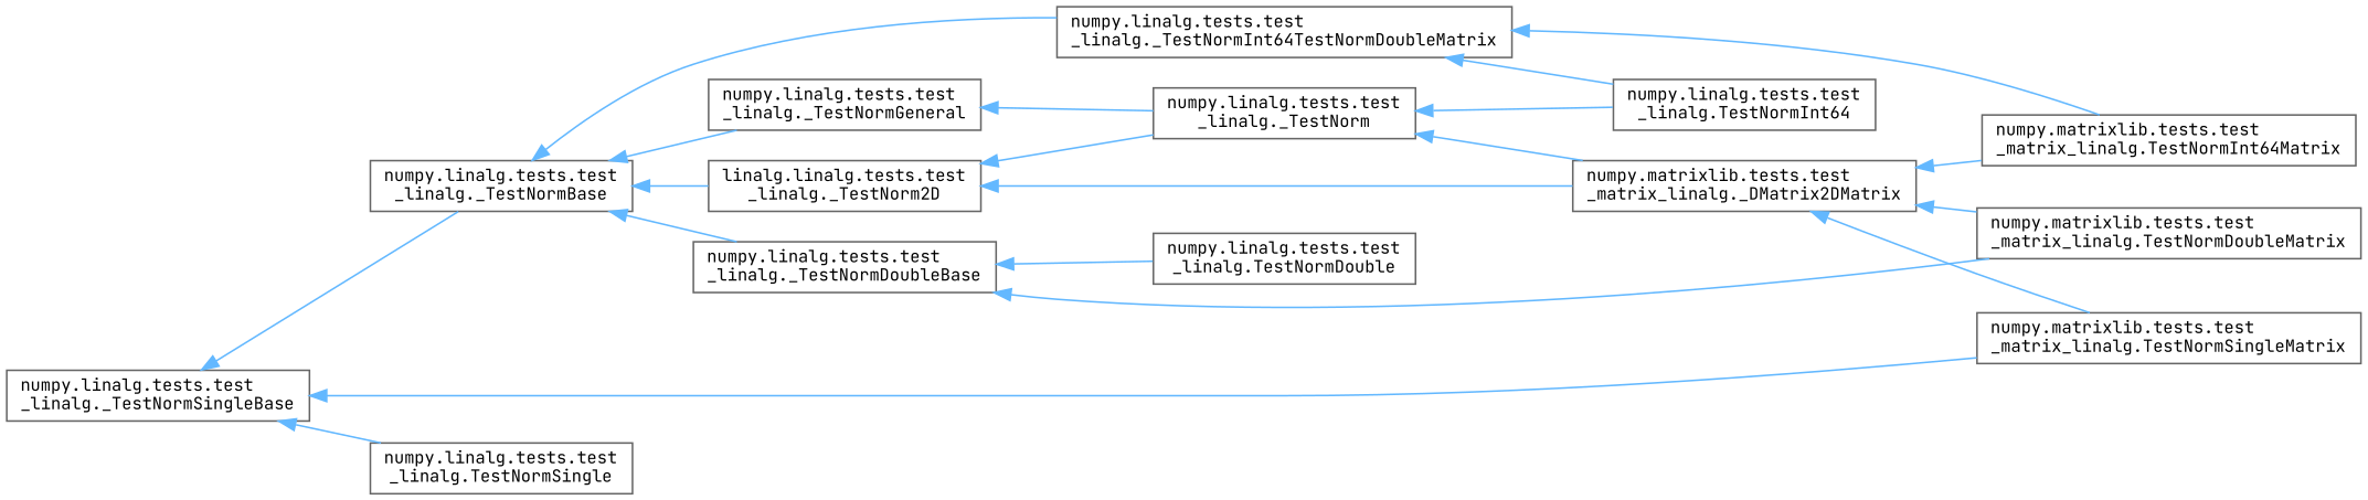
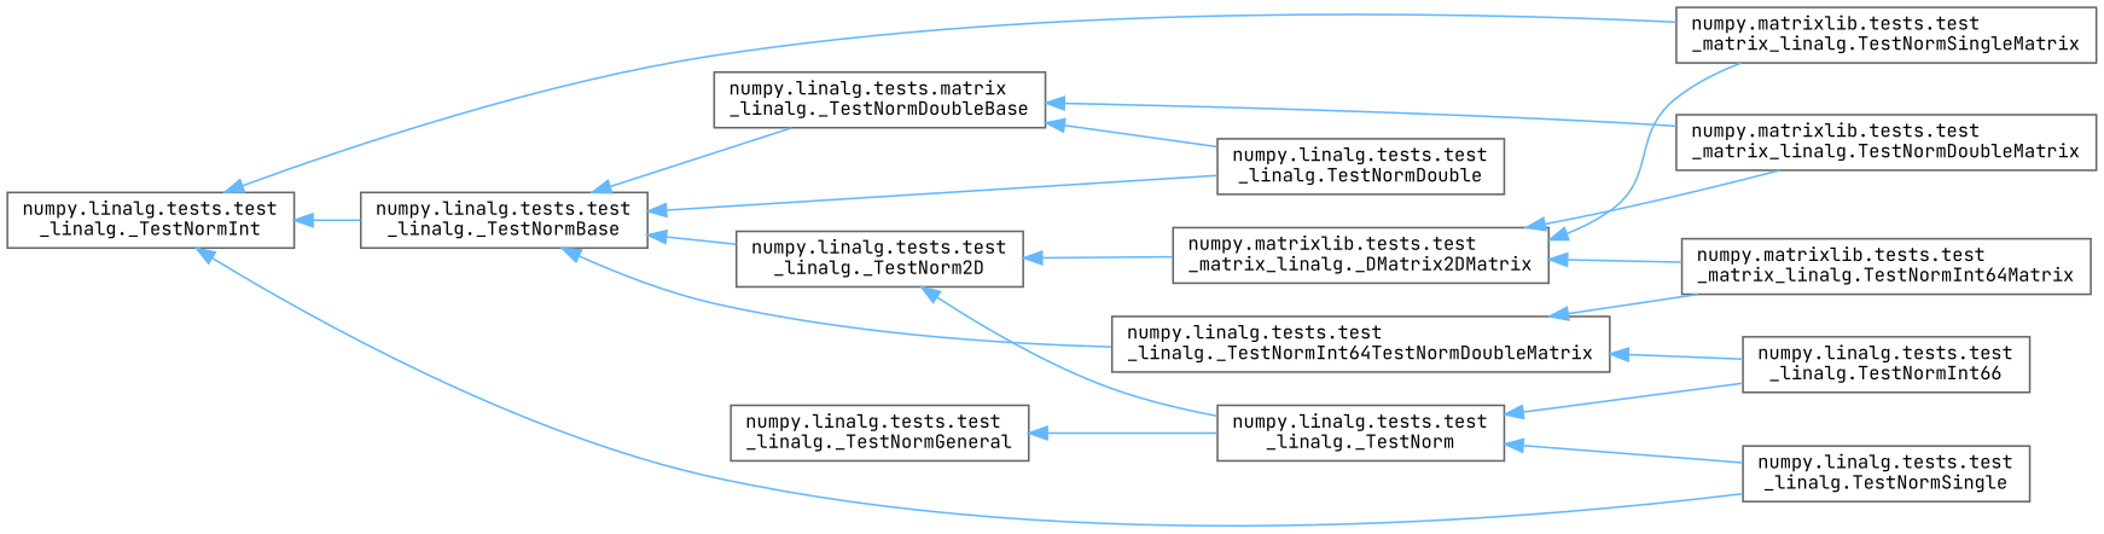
  digraph {
    fontname="JetBrains Mono"
    rankdir=LR
    node [color=grey40 fillcolor=white fontname="JetBrains Mono" fontsize=10 shape=box style=filled]
    edge [color=steelblue1 dir=back fontname="JetBrains Mono" fontsize=10 labelfontname=Helvetica labelfontsize=10 style=solid]
    n1 [height=0.2 label="numpy.linalg.tests.test\l_linalg._TestNormBase" width=0.4]
-   n2 [height=0.2 label="linalg.linalg.tests.test\l_linalg._TestNorm2D" width=0.4]
-   n3 [height=0.2 label="numpy.linalg.tests.test\l_linalg._TestNormDoubleBase" width=0.4]
+   n2 [height=0.2 label="numpy.linalg.tests.test\l_linalg._TestNorm2D" width=0.4]
+   n3 [height=0.2 label="numpy.linalg.tests.matrix\l_linalg._TestNormDoubleBase" width=0.4]
    n4 [height=0.2 label="numpy.linalg.tests.test\l_linalg._TestNormGeneral" width=0.4]
    n5 [height=0.2 label="numpy.linalg.tests.test\l_linalg._TestNormInt64TestNormDoubleMatrix" width=0.4]
    n6 [height=0.2 label="numpy.linalg.tests.test\l_linalg._TestNorm" width=0.4]
    n7 [height=0.2 label="numpy.matrixlib.tests.test\l_matrix_linalg._DMatrix2DMatrix" width=0.4]
    n8 [height=0.2 label="numpy.linalg.tests.test\l_linalg.TestNormDouble" width=0.4]
    n9 [height=0.2 label="numpy.matrixlib.tests.test\l_matrix_linalg.TestNormDoubleMatrix" width=0.4]
-   n10 [height=0.2 label="numpy.linalg.tests.test\l_linalg.TestNormInt64" width=0.4]
+   n10 [height=0.2 label="numpy.linalg.tests.test\l_linalg.TestNormInt66" width=0.4]
    n11 [height=0.2 label="numpy.matrixlib.tests.test\l_matrix_linalg.TestNormInt64Matrix" width=0.4]
-   n12 [height=0.2 label="numpy.linalg.tests.test\l_linalg._TestNormSingleBase" width=0.4]
+   n12 [height=0.2 label="numpy.linalg.tests.test\l_linalg._TestNormInt" width=0.4]
    n13 [height=0.2 label="numpy.linalg.tests.test\l_linalg.TestNormSingle" width=0.4]
    n14 [height=0.2 label="numpy.matrixlib.tests.test\l_matrix_linalg.TestNormSingleMatrix" width=0.4]
    n1 -> n2
    n1 -> n3
-   n1 -> n4
+   n1 -> n8
    n1 -> n5
    n2 -> n6
    n2 -> n7
    n3 -> n8
    n3 -> n9
    n4 -> n6
    n5 -> n10
    n5 -> n11
    n6 -> n10
-   n6 -> n7
+   n6 -> n13
    n7 -> n9
    n7 -> n11
    n7 -> n14
    n12 -> n1
    n12 -> n13
    n12 -> n14
  }
